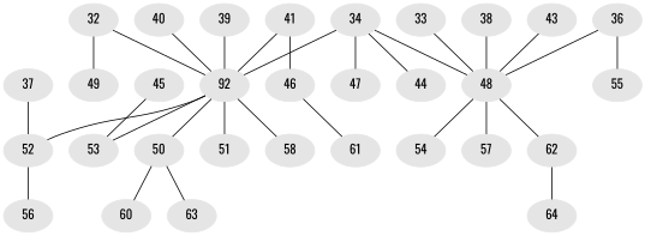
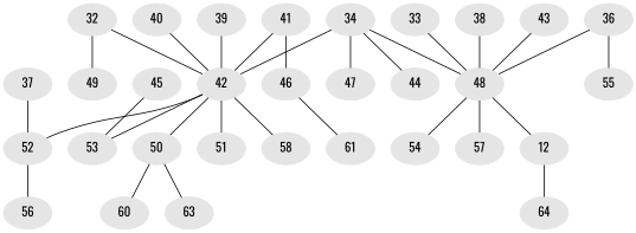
  graph {
    fontname=Oswald
    node [color=gray90 fontname=Oswald style=filled]
    edge [fontname=Oswald]
-   42 [super="+18+26+13+23+22" label=92]
+   42 [super="+18+26+13+23+22"]
    52 [super="+14+28"]
    50
    51
    53 [super="+24"]
    58
    32
    49
    48 [super="+27+12+11+15+29"]
    54
    57
-   62
+   62 [label=12]
    33
    34 [super="+31"]
    44
    47
    36
    55
    56
    37
    38
    39
    40
    41 [super="+35"]
    46
    61
    60
    63
    43
    45
    64
    42 -- 52
    42 -- 50
    42 -- 51
    42 -- 53
    42 -- 58
    52 -- 56
    50 -- 60
    50 -- 63
    32 -- 42
    32 -- 49
    48 -- 54
    48 -- 57
    48 -- 62
    62 -- 64
    33 -- 48
    34 -- 42
    34 -- 48
    34 -- 44
    34 -- 47
    36 -- 48
    36 -- 55
    37 -- 52
    38 -- 48
    39 -- 42
    40 -- 42
    41 -- 42
    41 -- 46
    46 -- 61
    43 -- 48
    45 -- 53
  }
